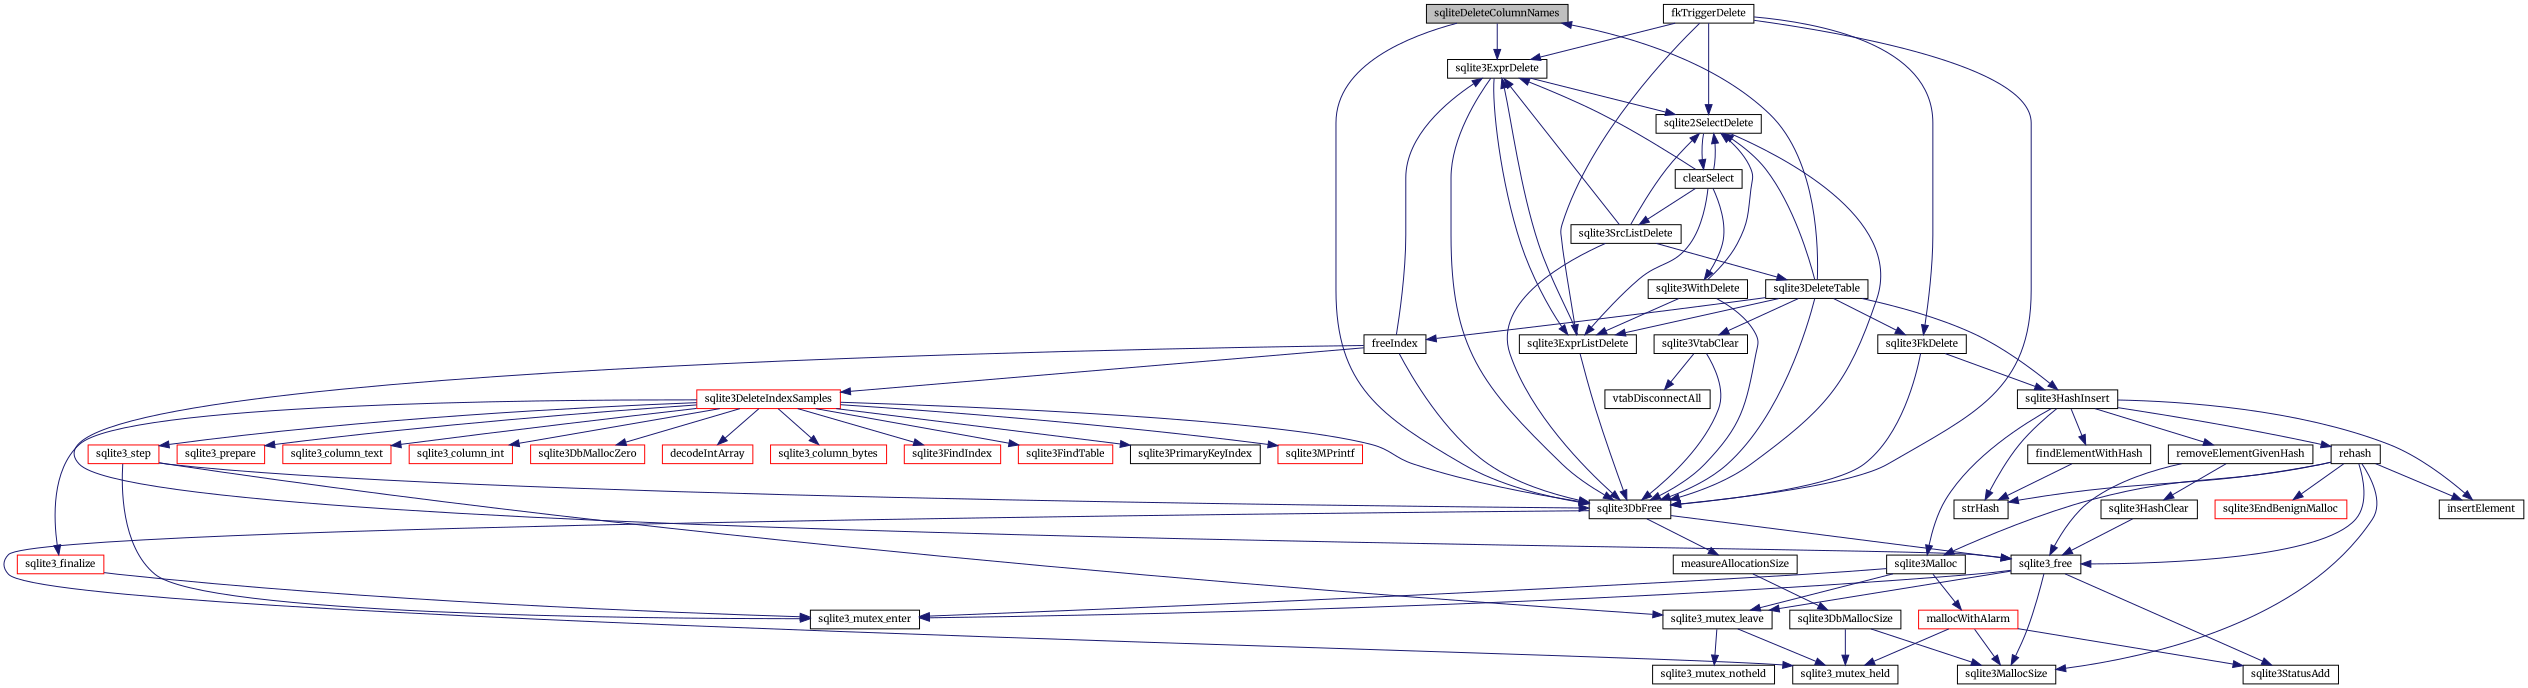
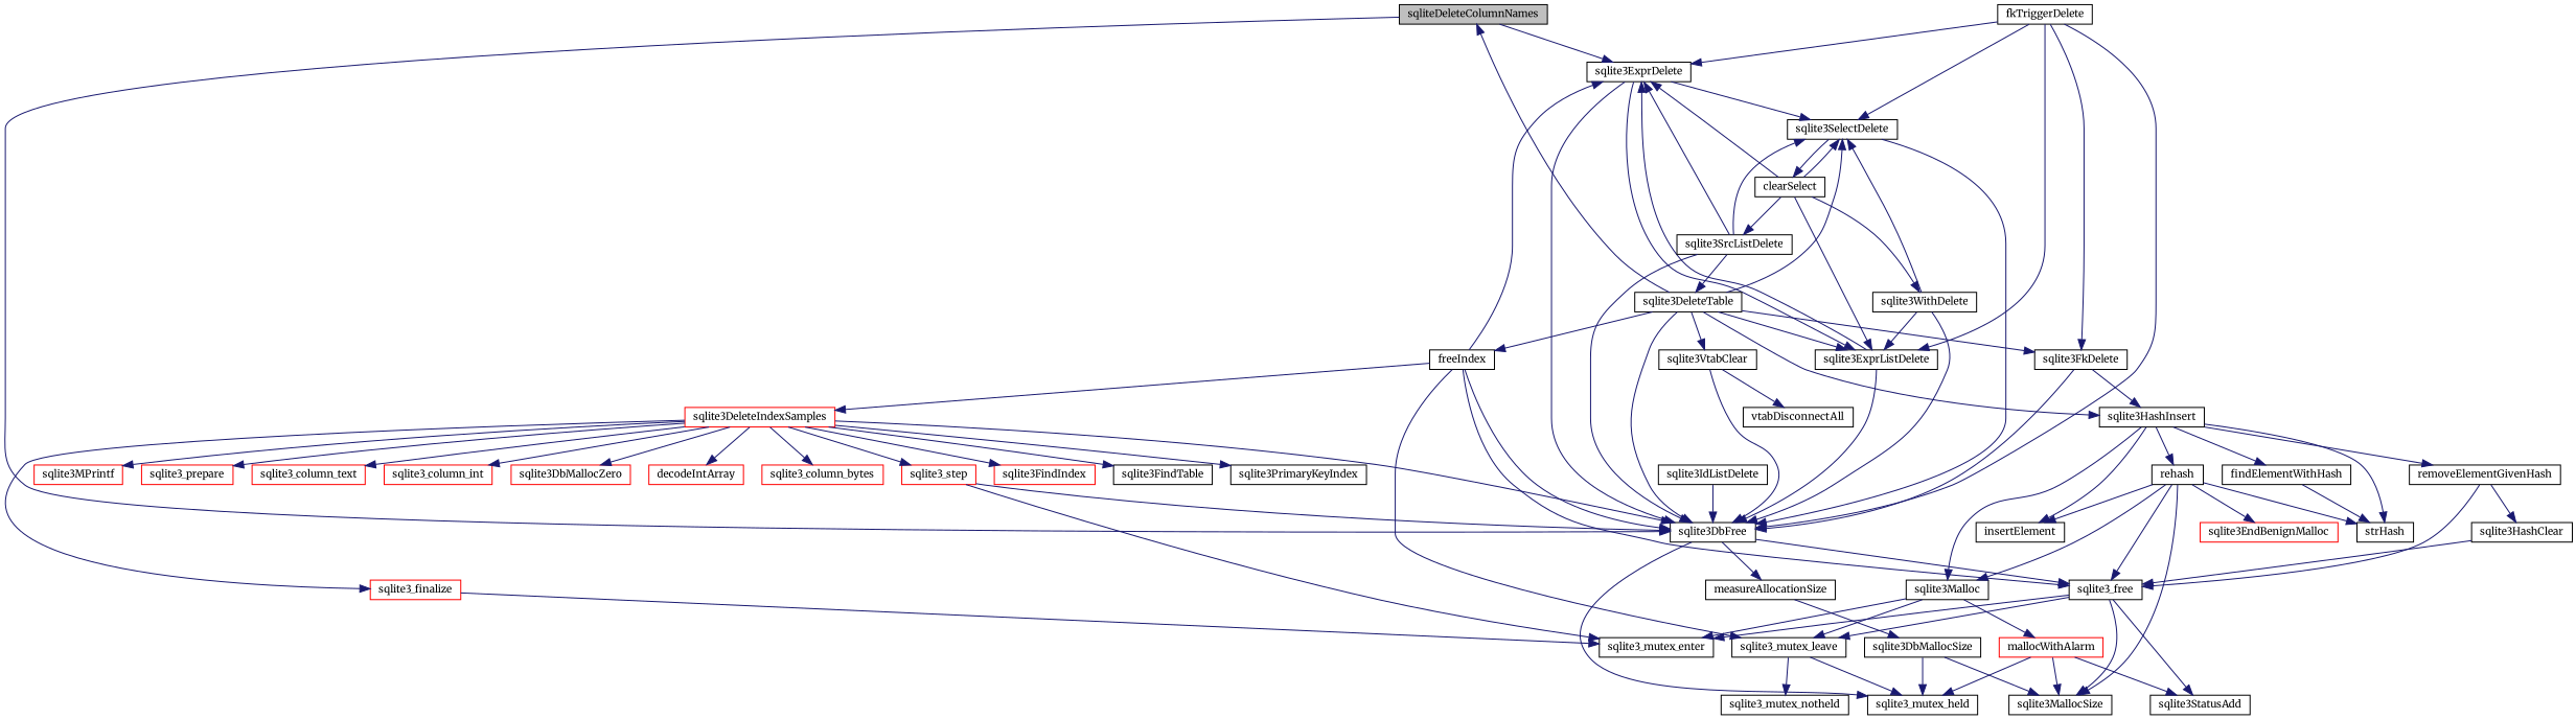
  digraph {
    fontname=Merriweather
    rankdir=TB
    node [color=black fillcolor=white fontname=Merriweather fontsize=10 shape=record style=filled]
    edge [color=midnightblue fontname=Merriweather fontsize=10 labelfontname=FreeSans labelfontsize=10 style=solid]
    n1 [fillcolor=grey75 fontcolor=black height=0.2 label=sqliteDeleteColumnNames width=0.4]
    n2 [height=0.2 label=sqlite3DbFree width=0.4]
    n3 [height=0.2 label=sqlite3ExprDelete width=0.4]
    n4 [height=0.2 label=sqlite3_mutex_held width=0.4]
    n5 [height=0.2 label=measureAllocationSize width=0.4]
    n6 [height=0.2 label=sqlite3_free width=0.4]
-   n7 [height=0.2 label=sqlite2SelectDelete width=0.4]
+   n7 [height=0.2 label=sqlite3SelectDelete width=0.4]
    n8 [height=0.2 label=sqlite3ExprListDelete width=0.4]
    n9 [height=0.2 label=sqlite3DbMallocSize width=0.4]
    n10 [height=0.2 label=sqlite3MallocSize width=0.4]
    n11 [height=0.2 label=sqlite3_mutex_enter width=0.4]
    n12 [height=0.2 label=sqlite3StatusAdd width=0.4]
    n13 [height=0.2 label=sqlite3_mutex_leave width=0.4]
    n14 [height=0.2 label=sqlite3_mutex_notheld width=0.4]
    n15 [height=0.2 label=clearSelect width=0.4]
    n16 [height=0.2 label=sqlite3SrcListDelete width=0.4]
    n17 [height=0.2 label=sqlite3WithDelete width=0.4]
    n18 [height=0.2 label=sqlite3DeleteTable width=0.4]
    n19 [height=0.2 label=sqlite3HashInsert width=0.4]
    n20 [height=0.2 label=freeIndex width=0.4]
    n21 [height=0.2 label=sqlite3FkDelete width=0.4]
    n22 [height=0.2 label=sqlite3VtabClear width=0.4]
+   n23 [height=0.2 label=sqlite3IdListDelete width=0.4]
    n24 [height=0.2 label=findElementWithHash width=0.4]
    n25 [height=0.2 label=strHash width=0.4]
    n26 [height=0.2 label=removeElementGivenHash width=0.4]
    n27 [height=0.2 label=sqlite3Malloc width=0.4]
    n28 [height=0.2 label=rehash width=0.4]
    n29 [height=0.2 label=insertElement width=0.4]
    n30 [color=red height=0.2 label=sqlite3DeleteIndexSamples width=0.4]
    n31 [height=0.2 label=vtabDisconnectAll width=0.4]
    n32 [height=0.2 label=sqlite3HashClear width=0.4]
    n33 [color=red height=0.2 label=mallocWithAlarm width=0.4]
    n34 [color=red height=0.2 label=sqlite3EndBenignMalloc width=0.4]
    n35 [color=red height=0.2 label=sqlite3FindIndex width=0.4]
-   n36 [color=red height=0.2 label=sqlite3FindTable width=0.4]
+   n36 [height=0.2 label=sqlite3FindTable width=0.4]
    n37 [height=0.2 label=sqlite3PrimaryKeyIndex width=0.4]
    n38 [color=red height=0.2 label=sqlite3MPrintf width=0.4]
    n39 [color=red height=0.2 label=sqlite3_prepare width=0.4]
    n40 [color=red height=0.2 label=sqlite3_step width=0.4]
    n41 [color=red height=0.2 label=sqlite3_column_text width=0.4]
    n42 [color=red height=0.2 label=sqlite3_column_int width=0.4]
    n43 [color=red height=0.2 label=sqlite3DbMallocZero width=0.4]
    n44 [color=red height=0.2 label=sqlite3_finalize width=0.4]
    n45 [color=red height=0.2 label=decodeIntArray width=0.4]
    n46 [color=red height=0.2 label=sqlite3_column_bytes width=0.4]
    n47 [height=0.2 label=fkTriggerDelete width=0.4]
    n1 -> n2
    n1 -> n3
    n2 -> n4
    n2 -> n5
    n2 -> n6
    n3 -> n2
    n3 -> n7
    n3 -> n8
    n5 -> n9
    n6 -> n10
    n6 -> n11
    n6 -> n12
    n6 -> n13
    n7 -> n2
    n7 -> n15
    n8 -> n2
    n8 -> n3
    n9 -> n4
    n9 -> n10
    n13 -> n4
    n13 -> n14
    n15 -> n3
    n15 -> n7
    n15 -> n8
    n15 -> n16
    n15 -> n17
    n16 -> n2
    n16 -> n3
    n16 -> n7
    n16 -> n18
    n17 -> n2
    n17 -> n7
    n17 -> n8
    n18 -> n1
    n18 -> n2
    n18 -> n7
    n18 -> n8
    n18 -> n19
    n18 -> n20
    n18 -> n21
    n18 -> n22
    n19 -> n24
    n19 -> n25
    n19 -> n26
    n19 -> n27
    n19 -> n28
    n19 -> n29
    n20 -> n2
    n20 -> n3
    n20 -> n6
    n20 -> n30
    n21 -> n2
    n21 -> n19
    n22 -> n2
    n22 -> n31
+   n23 -> n2
    n24 -> n25
    n26 -> n6
    n26 -> n32
    n27 -> n11
    n27 -> n13
    n27 -> n33
    n28 -> n6
    n28 -> n10
    n28 -> n25
    n28 -> n27
    n28 -> n29
    n28 -> n34
    n30 -> n2
    n30 -> n35
    n30 -> n36
    n30 -> n37
    n30 -> n38
    n30 -> n39
    n30 -> n40
    n30 -> n41
    n30 -> n42
    n30 -> n43
    n30 -> n44
    n30 -> n45
    n30 -> n46
    n32 -> n6
    n33 -> n4
    n33 -> n10
    n33 -> n12
    n40 -> n2
    n40 -> n11
-   n40 -> n13
+   n20 -> n13
    n44 -> n11
    n47 -> n2
    n47 -> n3
    n47 -> n7
    n47 -> n8
    n47 -> n21
  }
